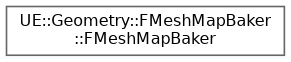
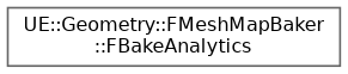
  digraph {
    rankdir=LR
-   n1 [color=grey40 fillcolor=white fontname=Helvetica fontsize=10 height=0.2 label="UE::Geometry::FMeshMapBaker\l::FMeshMapBaker" shape=box style=filled width=0.4]
+   n1 [color=grey40 fillcolor=white fontname=Helvetica fontsize=10 height=0.2 label="UE::Geometry::FMeshMapBaker\l::FBakeAnalytics" shape=box style=filled width=0.4]
  }
